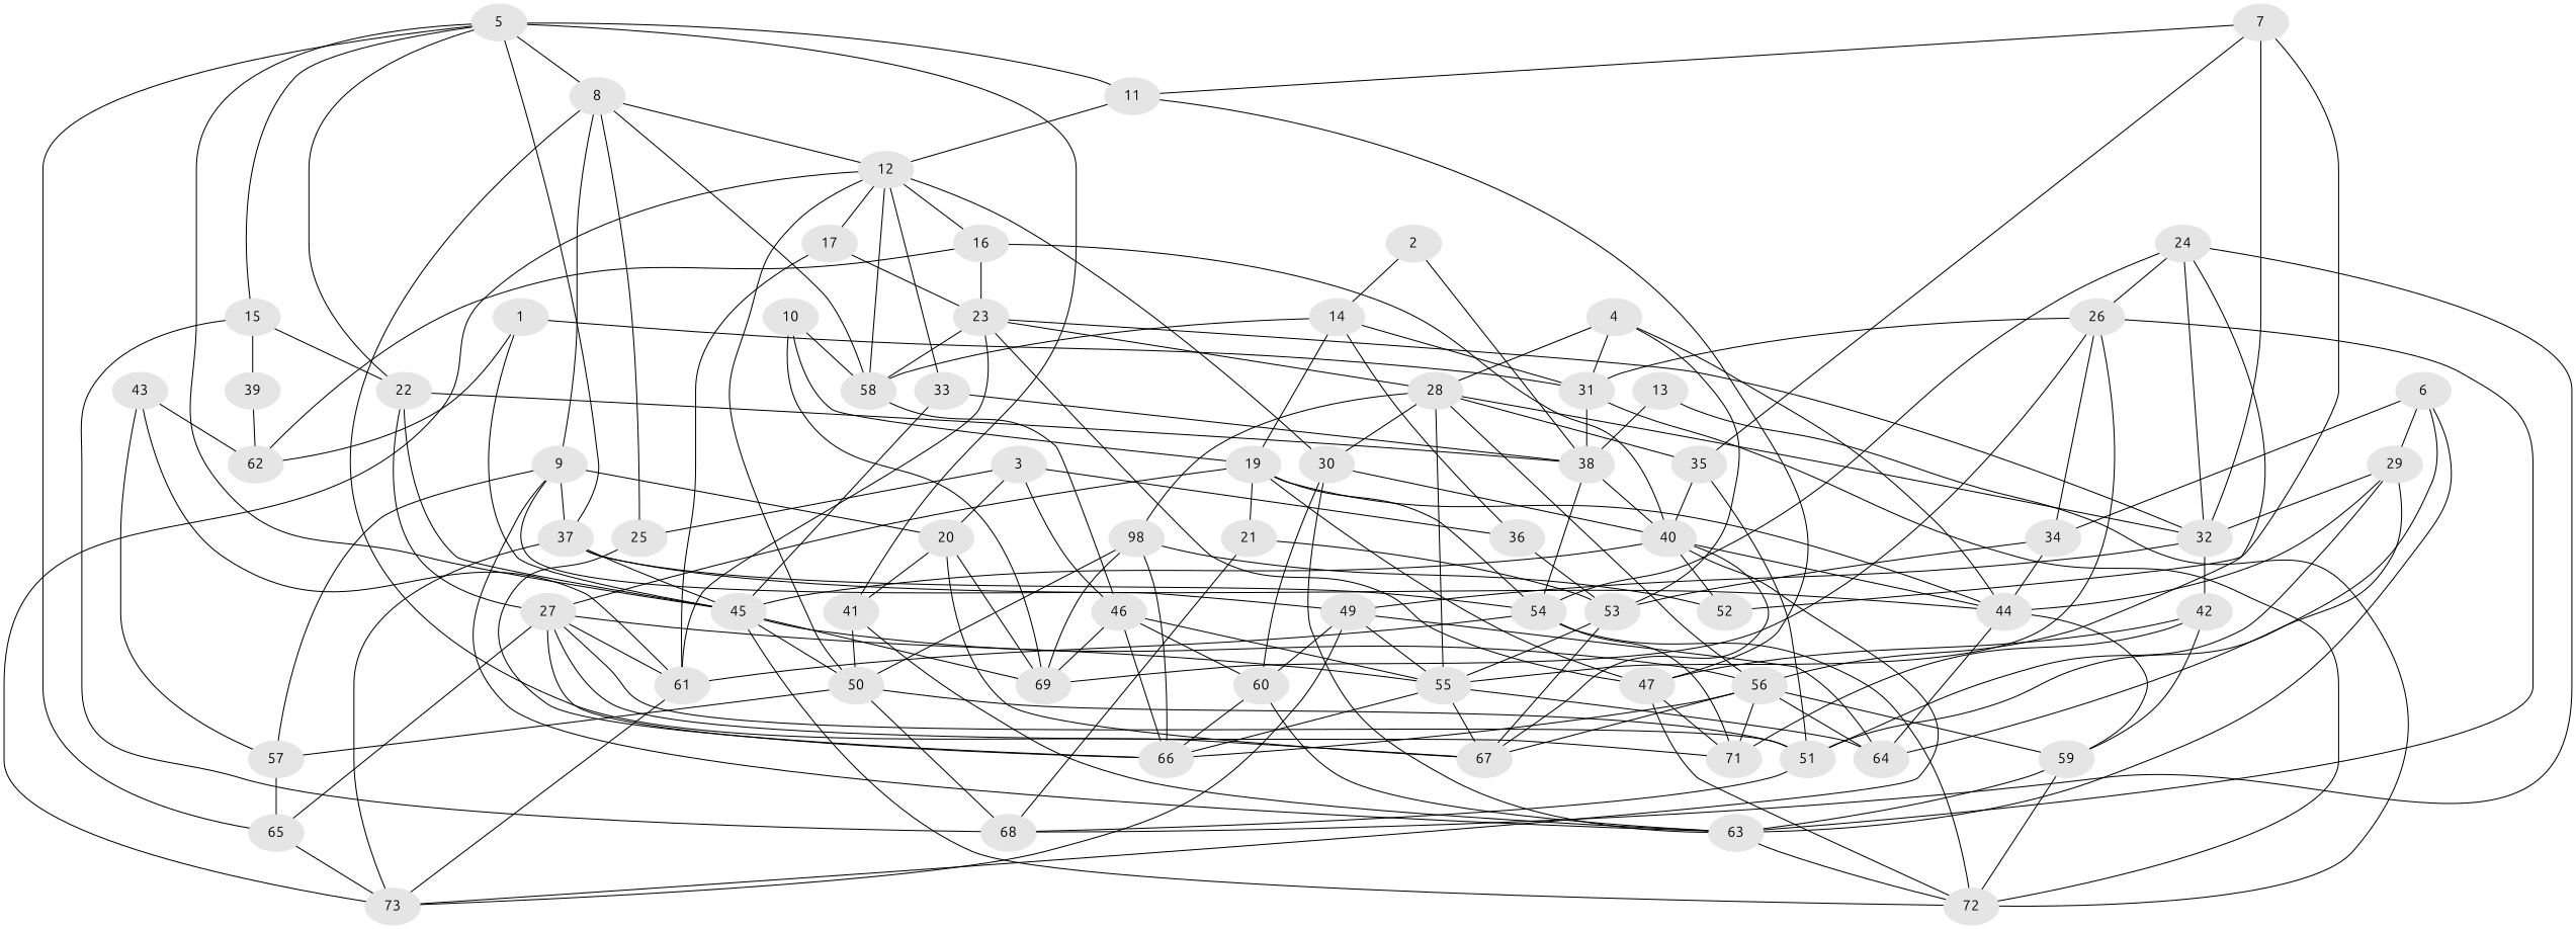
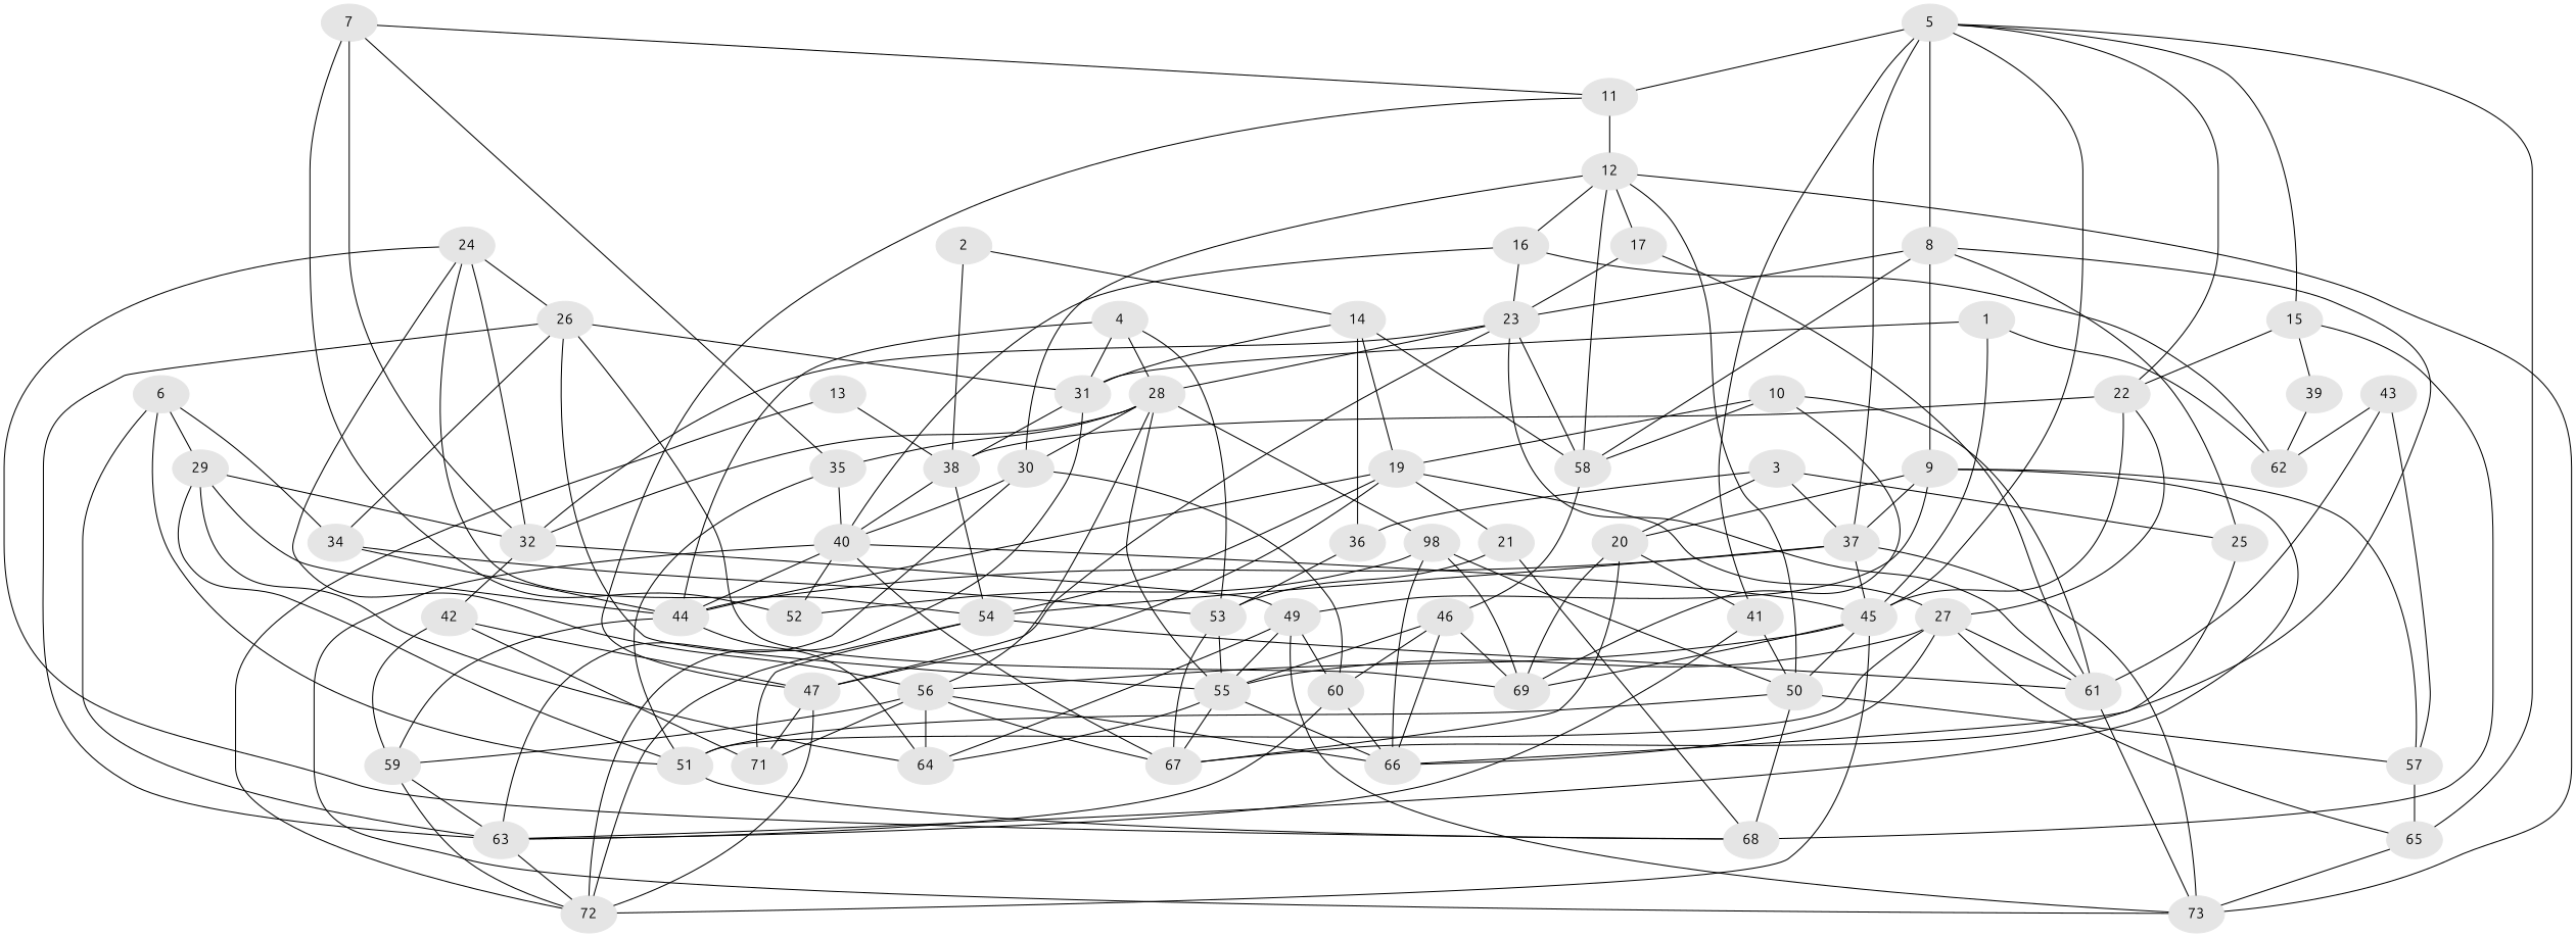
  graph {
    fontname=Ubuntu
    node [color=gray90 fontname=Ubuntu style=filled]
    edge [fontname=Ubuntu weight=1.0]
    1
    31
    45
    62
    38
    72
    69
    50
    56
    2
    14
    36
    58
    19
    40
    54
    3
    20
    25
    37
    41
    67
    66
    53
    44
    n26 [label=73]
    4
    28
    32
    35
    30
    55
    n33 [label=98]
    64
    59
    5
    8
    11
    15
    22
    65
    9
    12
    47
    39
    68
    27
    63
    6
    29
    34
    51
    7
    52
    49
    42
    57
    16
    17
-   33
    46
    60
    10
    61
    21
    71
    23
    13
    24
    26
    43
    1 -- 31
    1 -- 45
    1 -- 62
    31 -- 38
    31 -- 72
    45 -- 72
    45 -- 69
    45 -- 50
    45 -- 56
    38 -- 40
    38 -- 54
    50 -- 68 [weight=2.0]
    50 -- 51
    50 -- 57
    56 -- 67
    56 -- 66
    56 -- 64
    56 -- 59
    56 -- 71
    2 -- 38
    2 -- 14
    14 -- 31
    14 -- 36
    14 -- 58
    14 -- 19 [weight=2.0]
    36 -- 53
    58 -- 46
    19 -- 54
    19 -- 44 [weight=2.0]
    19 -- 47
    19 -- 27
    19 -- 21
    40 -- 45
    40 -- 67
    40 -- 44
    40 -- n26
    40 -- 52
    54 -- 72
    54 -- 61
    54 -- 71
    3 -- 36
    3 -- 20
    3 -- 25
-   3 -- 46
+   3 -- 37
    20 -- 69
    20 -- 41 [weight=2.0]
    20 -- 67
    25 -- 66
    37 -- 45
    37 -- 54
    37 -- 44
    37 -- n26
    41 -- 50
    41 -- 63
    53 -- 67
    53 -- 55
    44 -- 64
    44 -- 59
    4 -- 31
    4 -- 53
    4 -- 44
    4 -- 28
    28 -- 56
    28 -- 32
    28 -- 35
    28 -- 30
    28 -- 55
    28 -- n33
    32 -- 49
    32 -- 42
    35 -- 40
    35 -- 51
    30 -- 40
    30 -- 63
    30 -- 60
    55 -- 67
    55 -- 66
    55 -- 64
    n33 -- 69
    n33 -- 50
    n33 -- 66
    n33 -- 52 [weight=2.0]
    59 -- 72
    59 -- 63
    5 -- 45
    5 -- 37
    5 -- 41 [weight=2.0]
    5 -- 8
    5 -- 11 [weight=2.0]
    5 -- 15
    5 -- 22
    5 -- 65 [weight=2.0]
    8 -- 58
    8 -- 25
    8 -- 67
    8 -- 9
-   8 -- 12
+   8 -- 23
    11 -- 12
    11 -- 47
    15 -- 22
    15 -- 39
    15 -- 68
    22 -- 45
    22 -- 38
    22 -- 27
    65 -- n26
    9 -- 20 [weight=2.0]
    9 -- 37
    9 -- 63
    9 -- 49
    9 -- 57
    12 -- 50
    12 -- 58
    12 -- n26
    12 -- 30 [weight=2.0]
    12 -- 16
    12 -- 17 [weight=2.0]
-   12 -- 33
    47 -- 72
    47 -- 71
    39 -- 62
    27 -- 66
    27 -- 55
    27 -- 65
    27 -- 51
    27 -- 61
-   27 -- 71 [weight=2.0]
    63 -- 72
    6 -- 63
    6 -- 29
    6 -- 34
    6 -- 51
    29 -- 44
    29 -- 32
    29 -- 64
    29 -- 51
    34 -- 53
    34 -- 44
    51 -- 68
    7 -- 32
    7 -- 35
    7 -- 11
    7 -- 52 [weight=2.0]
    49 -- n26
    49 -- 55
    49 -- 64
    49 -- 60
    42 -- 59
    42 -- 47
    42 -- 71
    57 -- 65
    16 -- 62
    16 -- 40
    16 -- 23
    17 -- 61
    17 -- 23
-   33 -- 45
-   33 -- 38
    46 -- 69
    46 -- 66
    46 -- 55
    46 -- 60
    60 -- 66
    60 -- 63
    10 -- 69
    10 -- 58
    10 -- 19
+   10 -- 61
    61 -- n26
    21 -- 53
    21 -- 68
    23 -- 58
    23 -- 28
    23 -- 32
    23 -- 47
    23 -- 61
    13 -- 38 [weight=3.0]
    13 -- 72
    24 -- 56
    24 -- 54
    24 -- 32
    24 -- 68
    24 -- 26
    26 -- 31
    26 -- 69
    26 -- 55
    26 -- 63
    26 -- 34
    43 -- 62
    43 -- 57
    43 -- 61
  }
